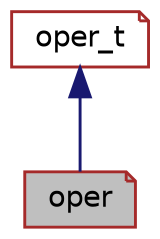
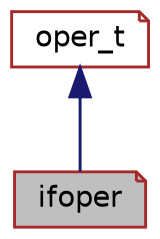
  digraph {
    node [color=brown fontname=Helvetica fontsize=10 shape=note style=filled]
-   n1 [fillcolor=grey75 fontcolor=black height=0.2 label=oper width=0.4]
+   n1 [fillcolor=grey75 fontcolor=black height=0.2 label=ifoper width=0.4]
    n2 [fillcolor=white height=0.2 label=oper_t width=0.4]
    n2 -> n1 [color=midnightblue dir=back fontname=Helvetica fontsize=10 labelfontname=Helvetica labelfontsize=10 style=solid]
  }
